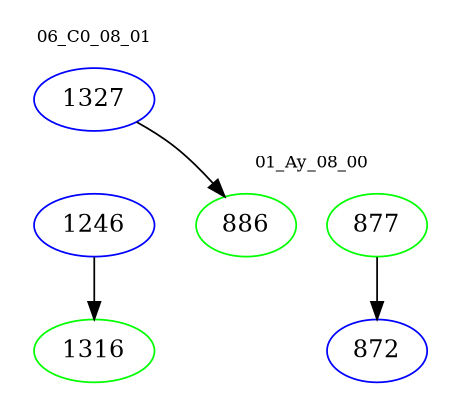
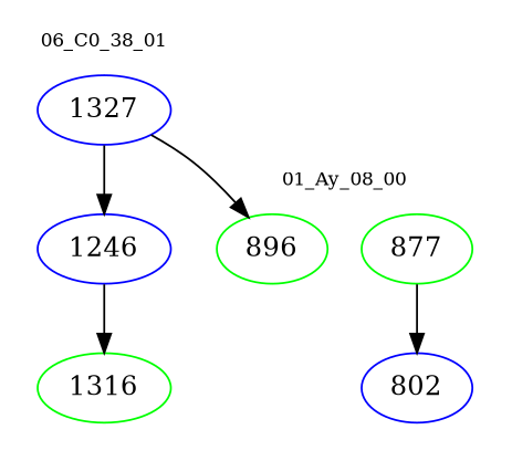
  digraph {
    node [color=green]
    edge [color=black]
    n1 [label=877]
-   n2 [color=blue label=872]
-   n3 [label=886]
+   n2 [color=blue label=802]
+   n3 [label=896]
    n4 [color=blue label=1327]
    n5 [color=blue label=1246]
    n6 [label=1316]
    subgraph cluster_1 {
      color=white
      fontsize=10
      label="01_Ay_08_00"
      n1
      n2
      n3
    }
    subgraph cluster_2 {
      color=white
      fontsize=10
-     label="06_C0_08_01"
+     label="06_C0_38_01"
      n4
      n5
      n6
    }
    n1 -> n2
    n4 -> n3
+   n4 -> n5
    n5 -> n6
  }
